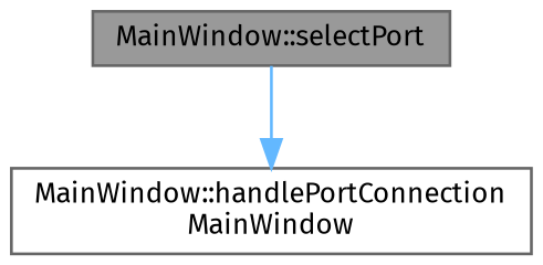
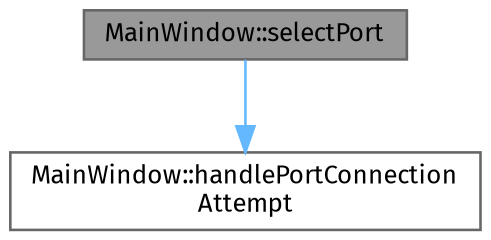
  digraph {
    rankdir=TB
    fontname="Fira Sans"
    node [fontname="Fira Sans" fontsize=10 shape=box style=filled]
    n1 [color=gray40 fillcolor=grey60 fontcolor=black height=0.2 label="MainWindow::selectPort" width=0.4]
-   n2 [color=grey40 fillcolor=white height=0.2 label="MainWindow::handlePortConnection\lMainWindow" width=0.4]
+   n2 [color=grey40 fillcolor=white height=0.2 label="MainWindow::handlePortConnection\lAttempt" width=0.4]
    n1 -> n2 [color=steelblue1 fontname="Fira Sans" fontsize=10 labelfontname=Helvetica labelfontsize=10 style=solid]
  }
